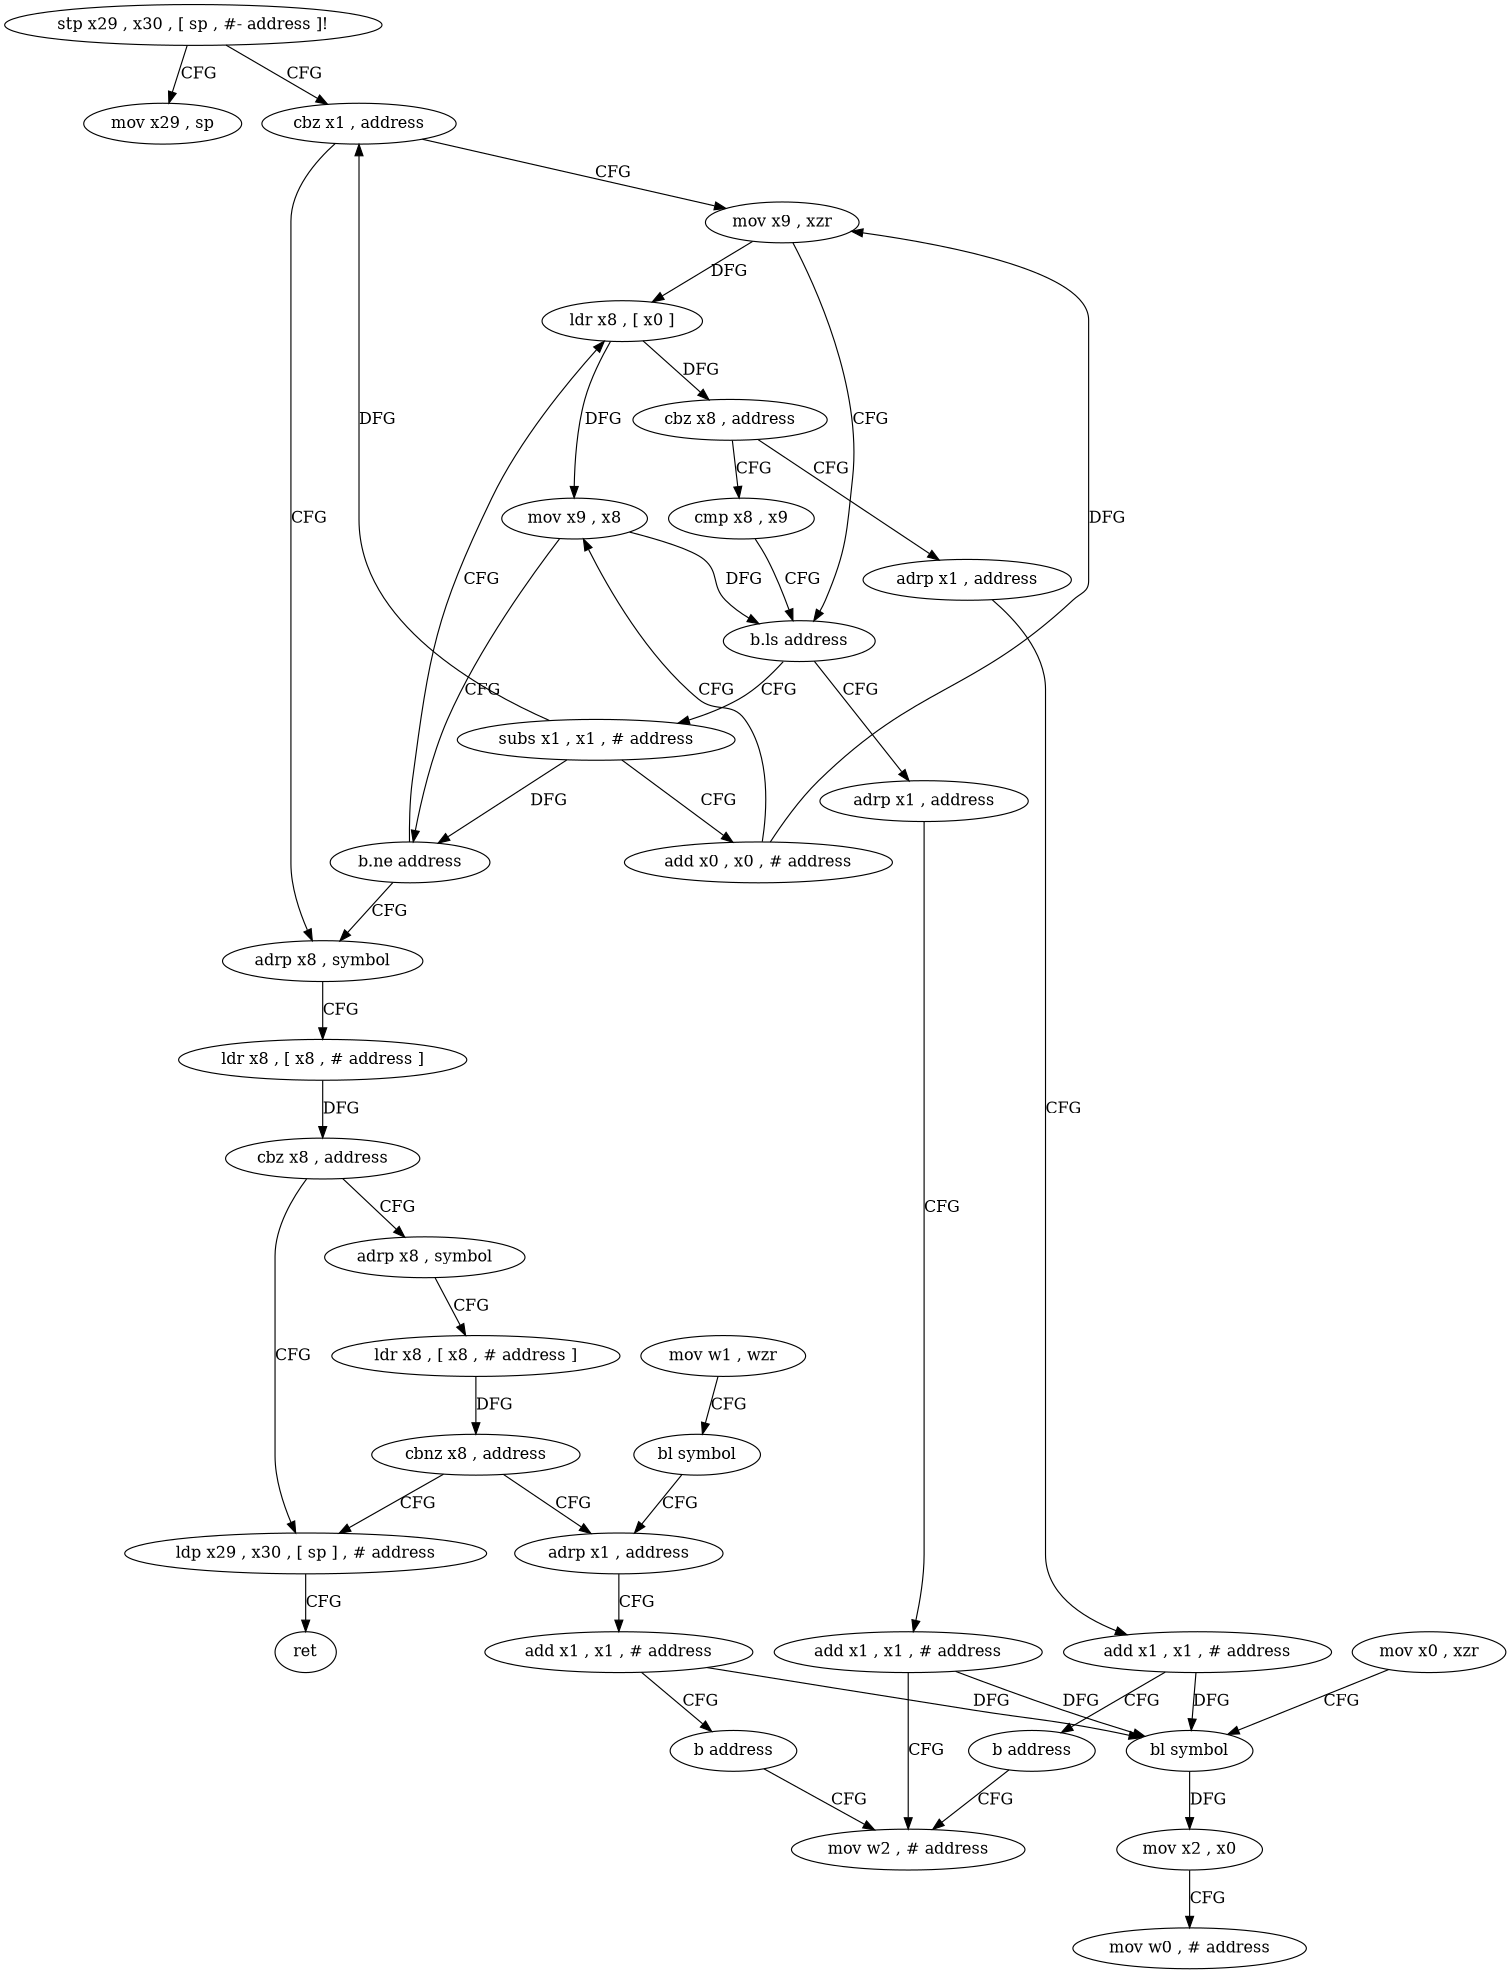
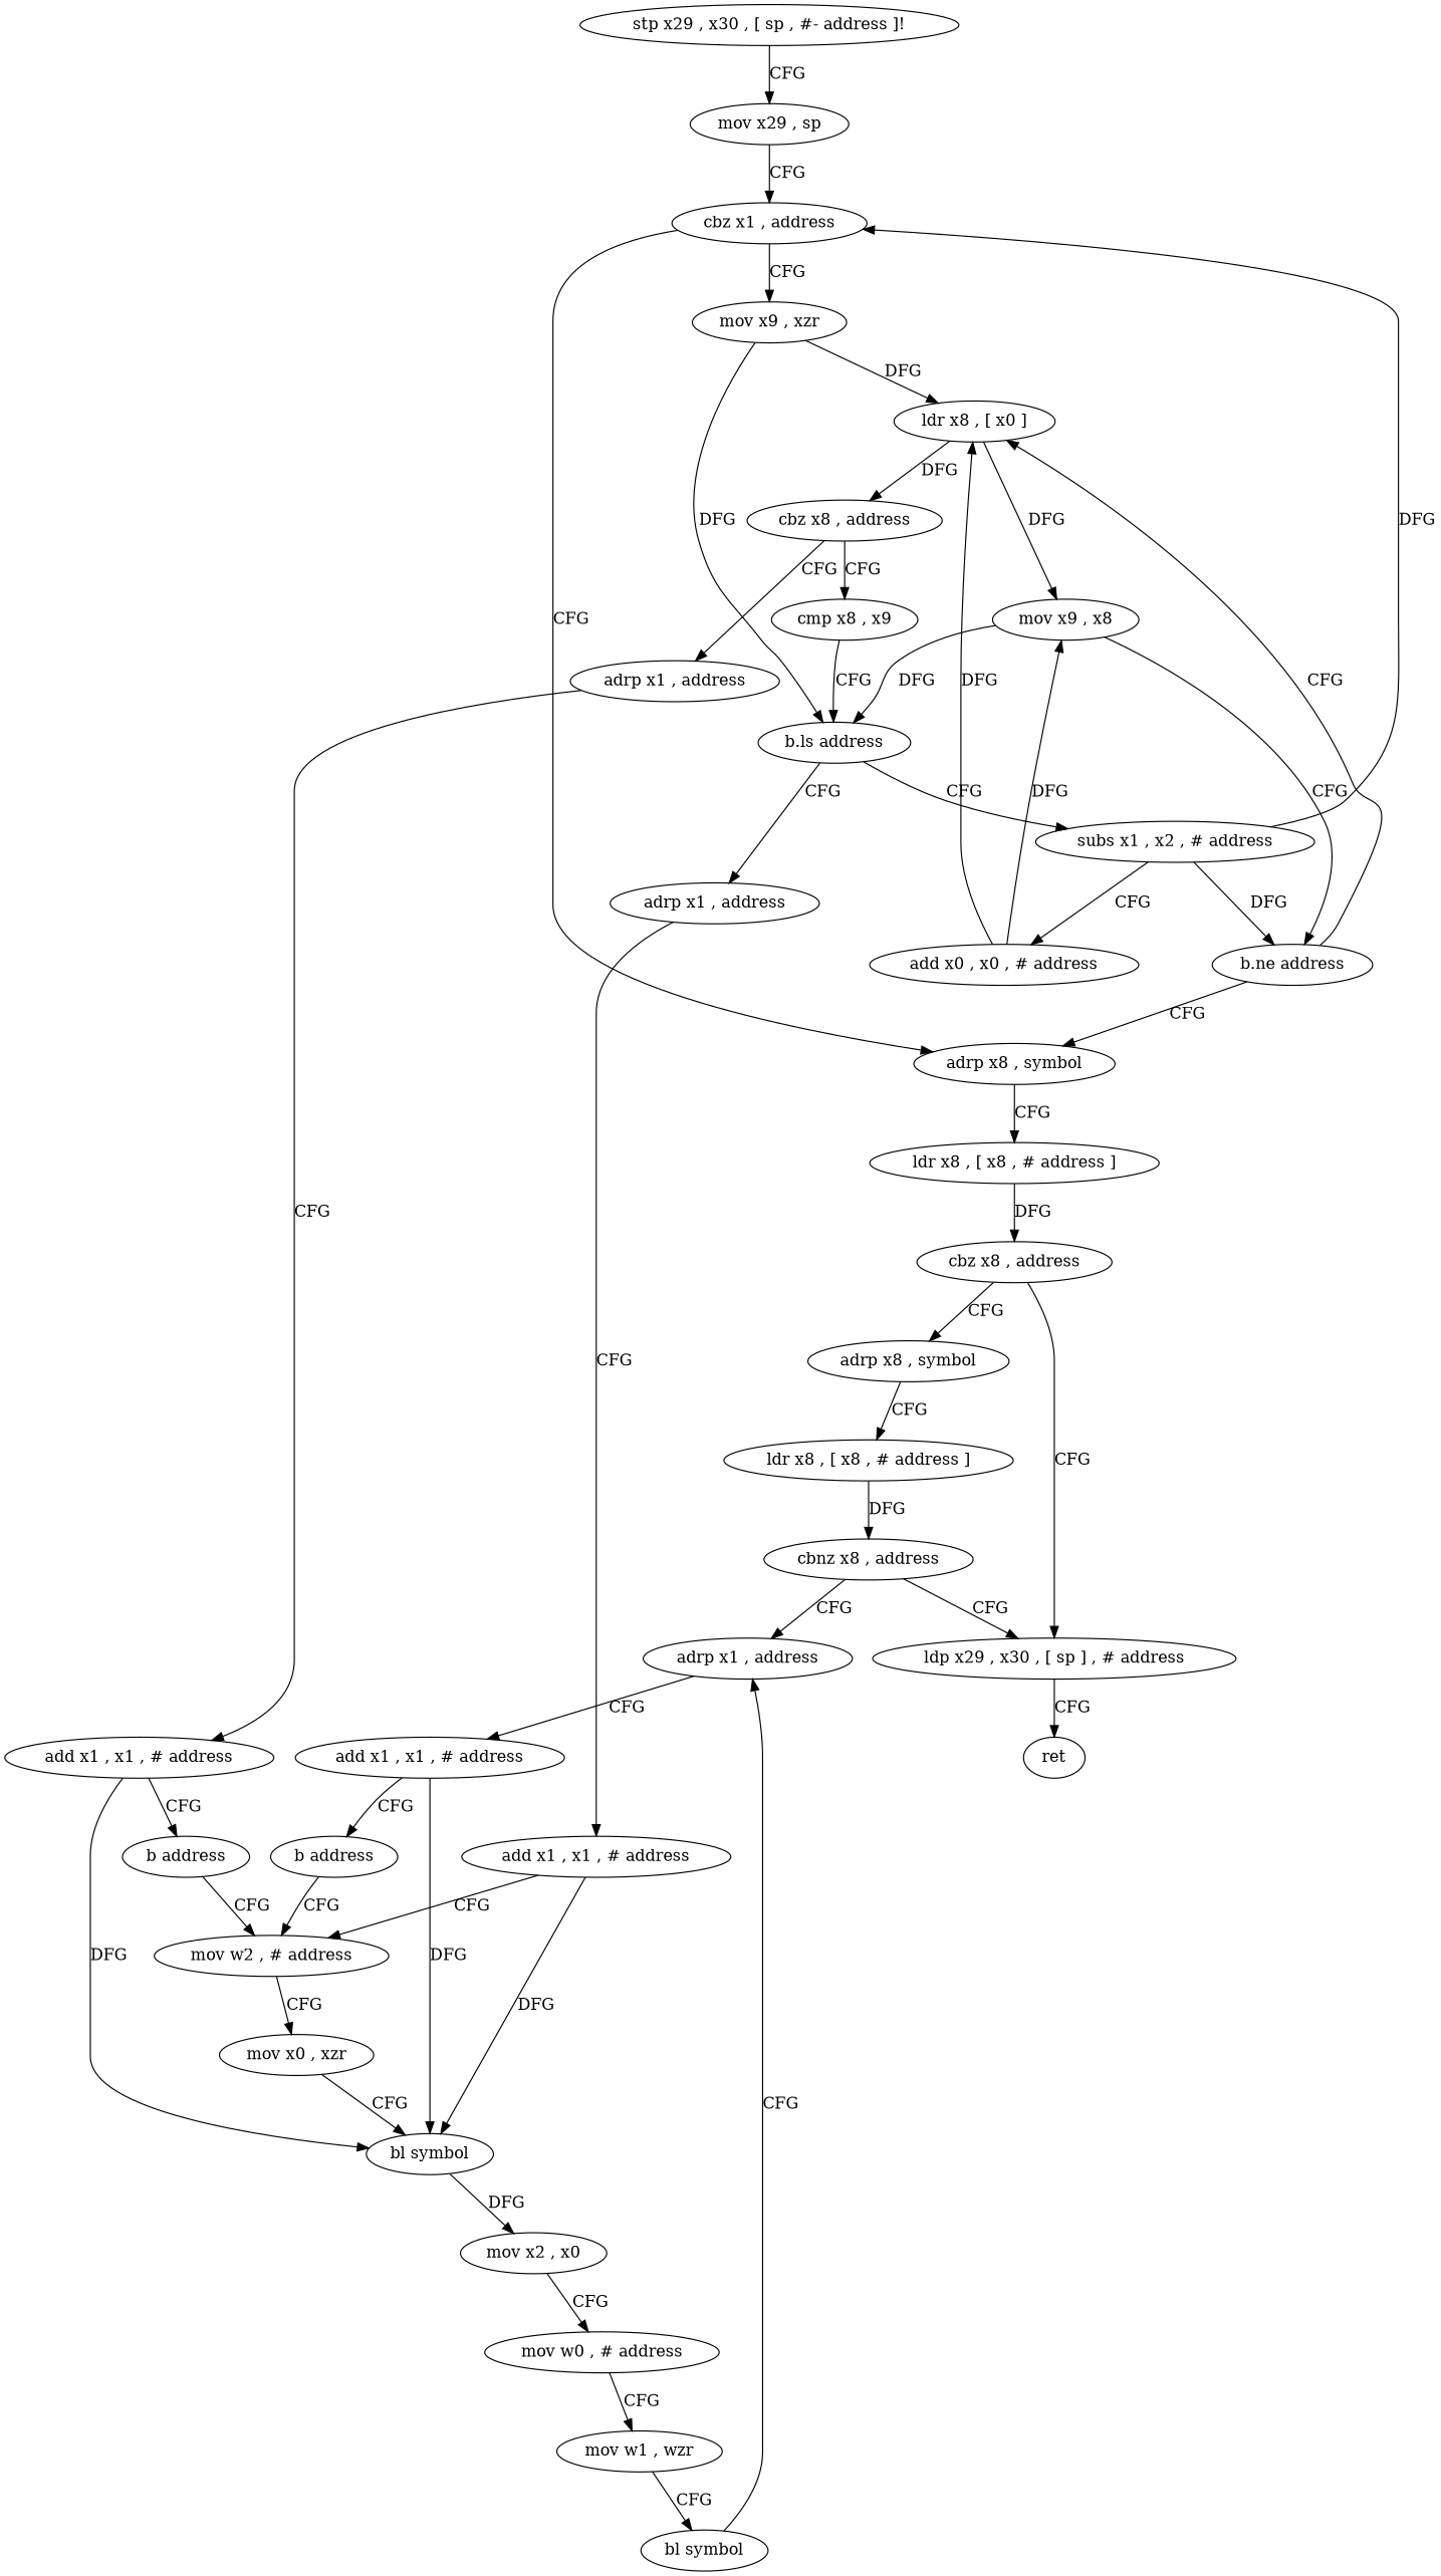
  digraph {
    n1 [label="stp x29 , x30 , [ sp , #- address ]!"]
    n2 [label="mov x29 , sp"]
    n3 [label="cbz x1 , address"]
    n4 [label="adrp x8 , symbol"]
    n5 [label="mov x9 , xzr"]
    n6 [label="ldr x8 , [ x8 , # address ]"]
    n7 [label="ldr x8 , [ x0 ]"]
    n8 [label="b.ls address"]
    n9 [label="cbz x8 , address"]
    n10 [label="mov x9 , x8"]
    n11 [label="cbz x8 , address"]
    n12 [label="adrp x1 , address"]
-   n13 [label="subs x1 , x1 , # address"]
+   n13 [label="subs x1 , x2 , # address"]
    n14 [label="ldp x29 , x30 , [ sp ] , # address"]
    n15 [label="adrp x8 , symbol"]
    n16 [label=ret]
    n17 [label="ldr x8 , [ x8 , # address ]"]
    n18 [label="cbnz x8 , address"]
    n19 [label="b.ne address"]
    n20 [label="adrp x1 , address"]
    n21 [label="cmp x8 , x9"]
    n22 [label="adrp x1 , address"]
    n23 [label="add x1 , x1 , # address"]
    n24 [label="bl symbol"]
    n25 [label="b address"]
    n26 [label="add x1 , x1 , # address"]
    n27 [label="b address"]
    n28 [label="mov w2 , # address"]
    n29 [label="mov x2 , x0"]
    n30 [label="mov x0 , xzr"]
    n31 [label="add x1 , x1 , # address"]
    n32 [label="add x0 , x0 , # address"]
    n33 [label="mov w0 , # address"]
    n34 [label="mov w1 , wzr"]
    n35 [label="bl symbol"]
    n1 -> n2 [label=CFG]
-   n1 -> n3 [label=CFG]
+   n2 -> n3 [label=CFG]
    n3 -> n4 [label=CFG]
    n3 -> n5 [label=CFG]
    n4 -> n6 [label=CFG]
    n5 -> n7 [label=DFG]
-   n5 -> n8 [label=CFG]
+   n5 -> n8 [label=DFG]
    n6 -> n9 [label=DFG]
    n7 -> n10 [label=DFG]
    n7 -> n11 [label=DFG]
    n8 -> n12 [label=CFG]
    n8 -> n13 [label=CFG]
    n9 -> n14 [label=CFG]
    n9 -> n15 [label=CFG]
    n10 -> n8 [label=DFG]
    n10 -> n19 [label=CFG]
    n11 -> n20 [label=CFG]
    n11 -> n21 [label=CFG]
    n12 -> n31 [label=CFG]
    n13 -> n3 [label=DFG]
    n13 -> n19 [label=DFG]
    n13 -> n32 [label=CFG]
    n14 -> n16 [label=CFG]
    n15 -> n17 [label=CFG]
    n17 -> n18 [label=DFG]
    n18 -> n14 [label=CFG]
    n18 -> n22 [label=CFG]
    n19 -> n4 [label=CFG]
    n19 -> n7 [label=CFG]
    n20 -> n26 [label=CFG]
    n21 -> n8 [label=CFG]
    n22 -> n23 [label=CFG]
    n23 -> n24 [label=DFG]
    n23 -> n25 [label=CFG]
    n24 -> n29 [label=DFG]
    n25 -> n28 [label=CFG]
    n26 -> n24 [label=DFG]
    n26 -> n27 [label=CFG]
    n27 -> n28 [label=CFG]
+   n28 -> n30 [label=CFG]
    n29 -> n33 [label=CFG]
    n30 -> n24 [label=CFG]
    n31 -> n24 [label=DFG]
    n31 -> n28 [label=CFG]
-   n32 -> n5 [label=DFG]
-   n32 -> n10 [label=CFG]
+   n32 -> n7 [label=DFG]
+   n32 -> n10 [label=DFG]
+   n33 -> n34 [label=CFG]
    n34 -> n35 [label=CFG]
    n35 -> n22 [label=CFG]
  }
